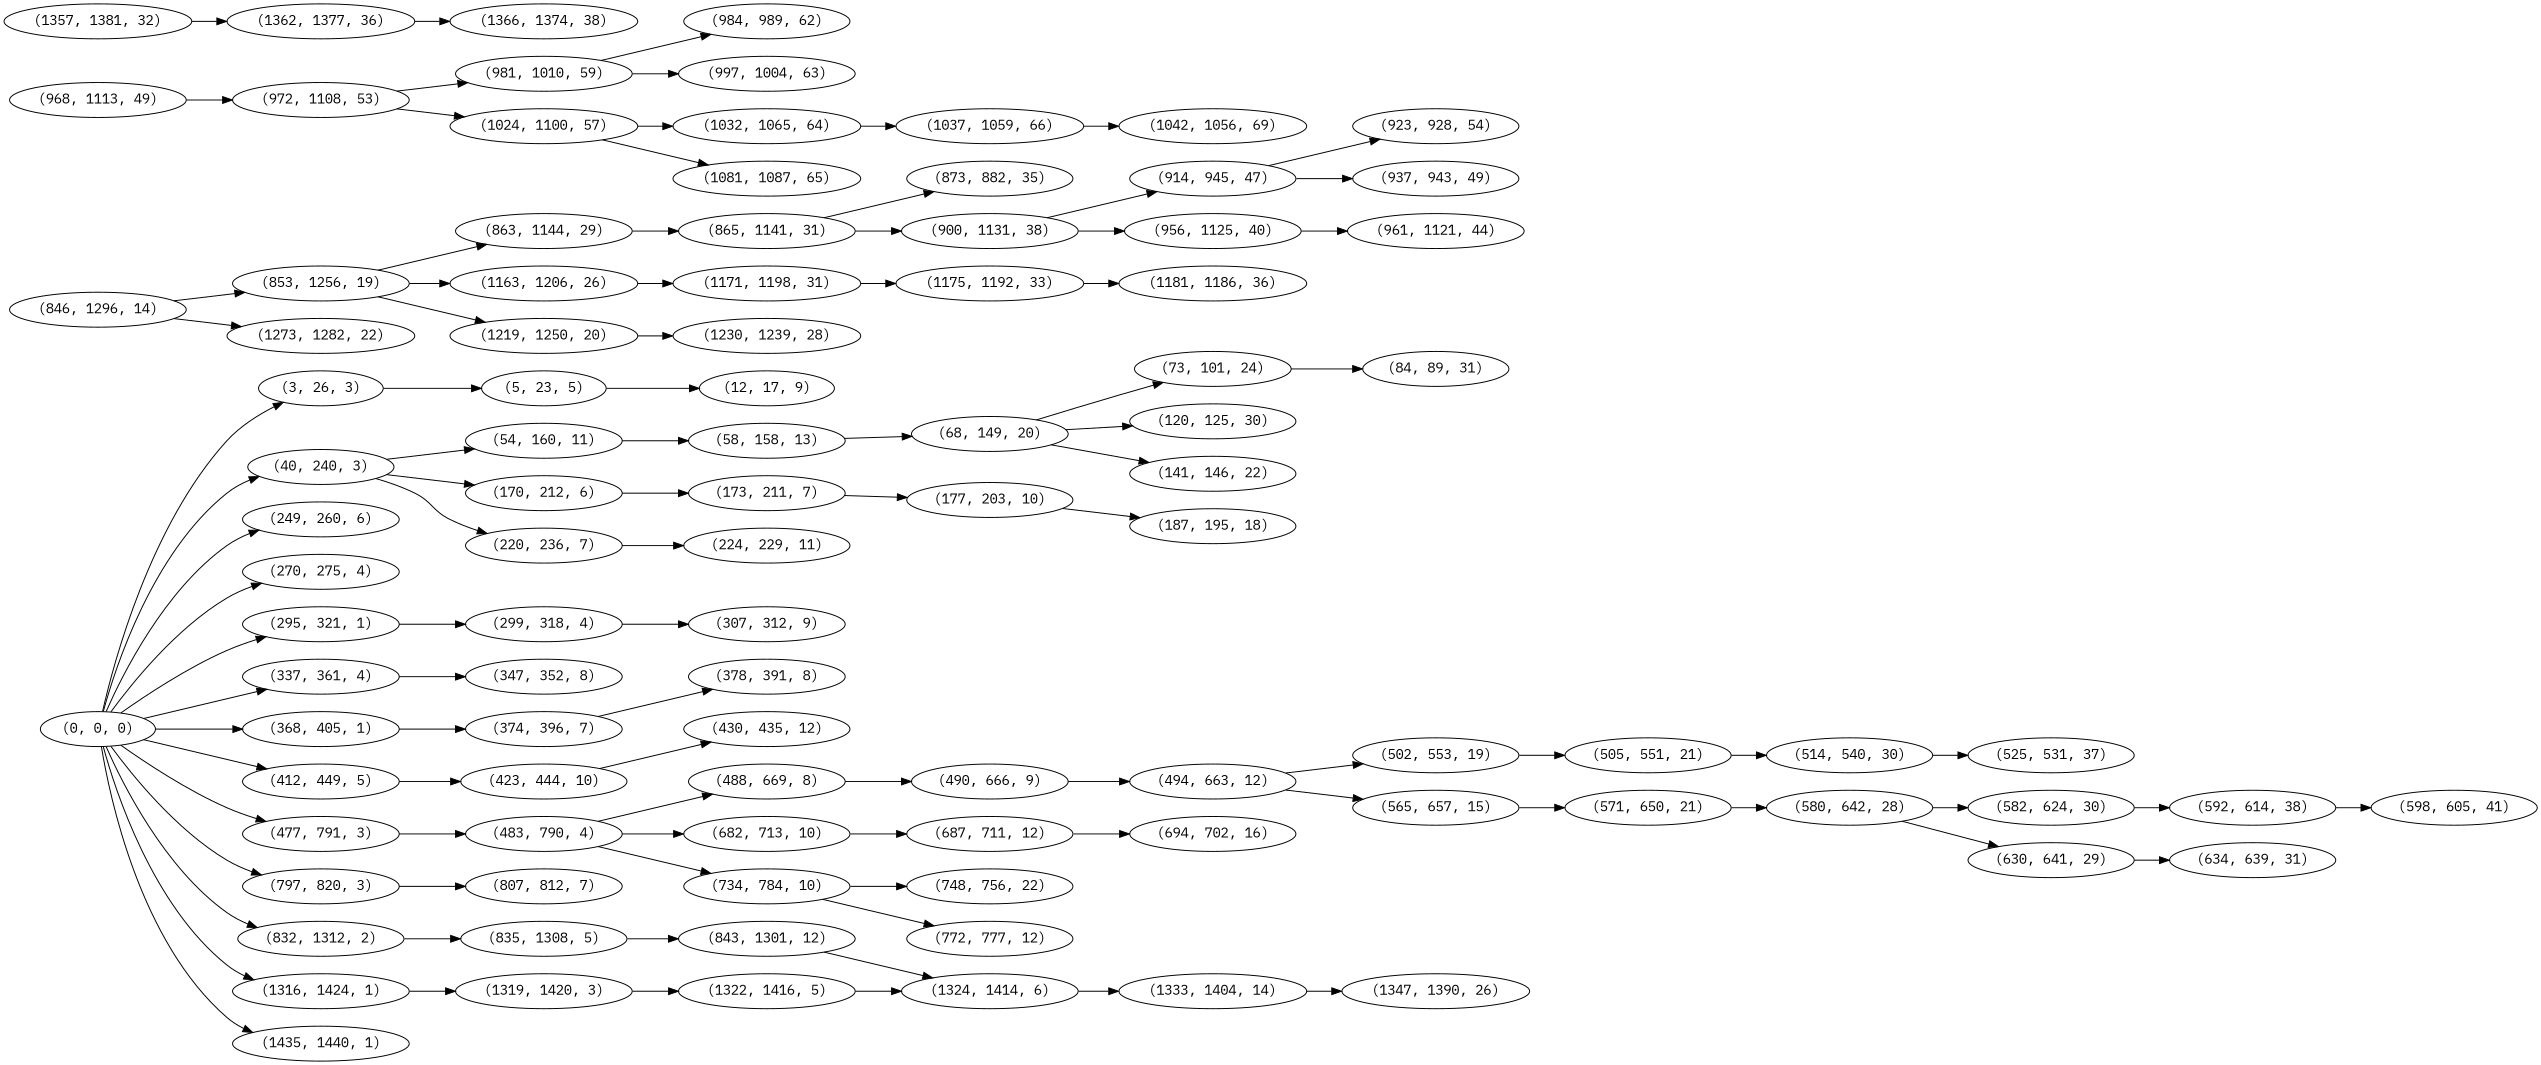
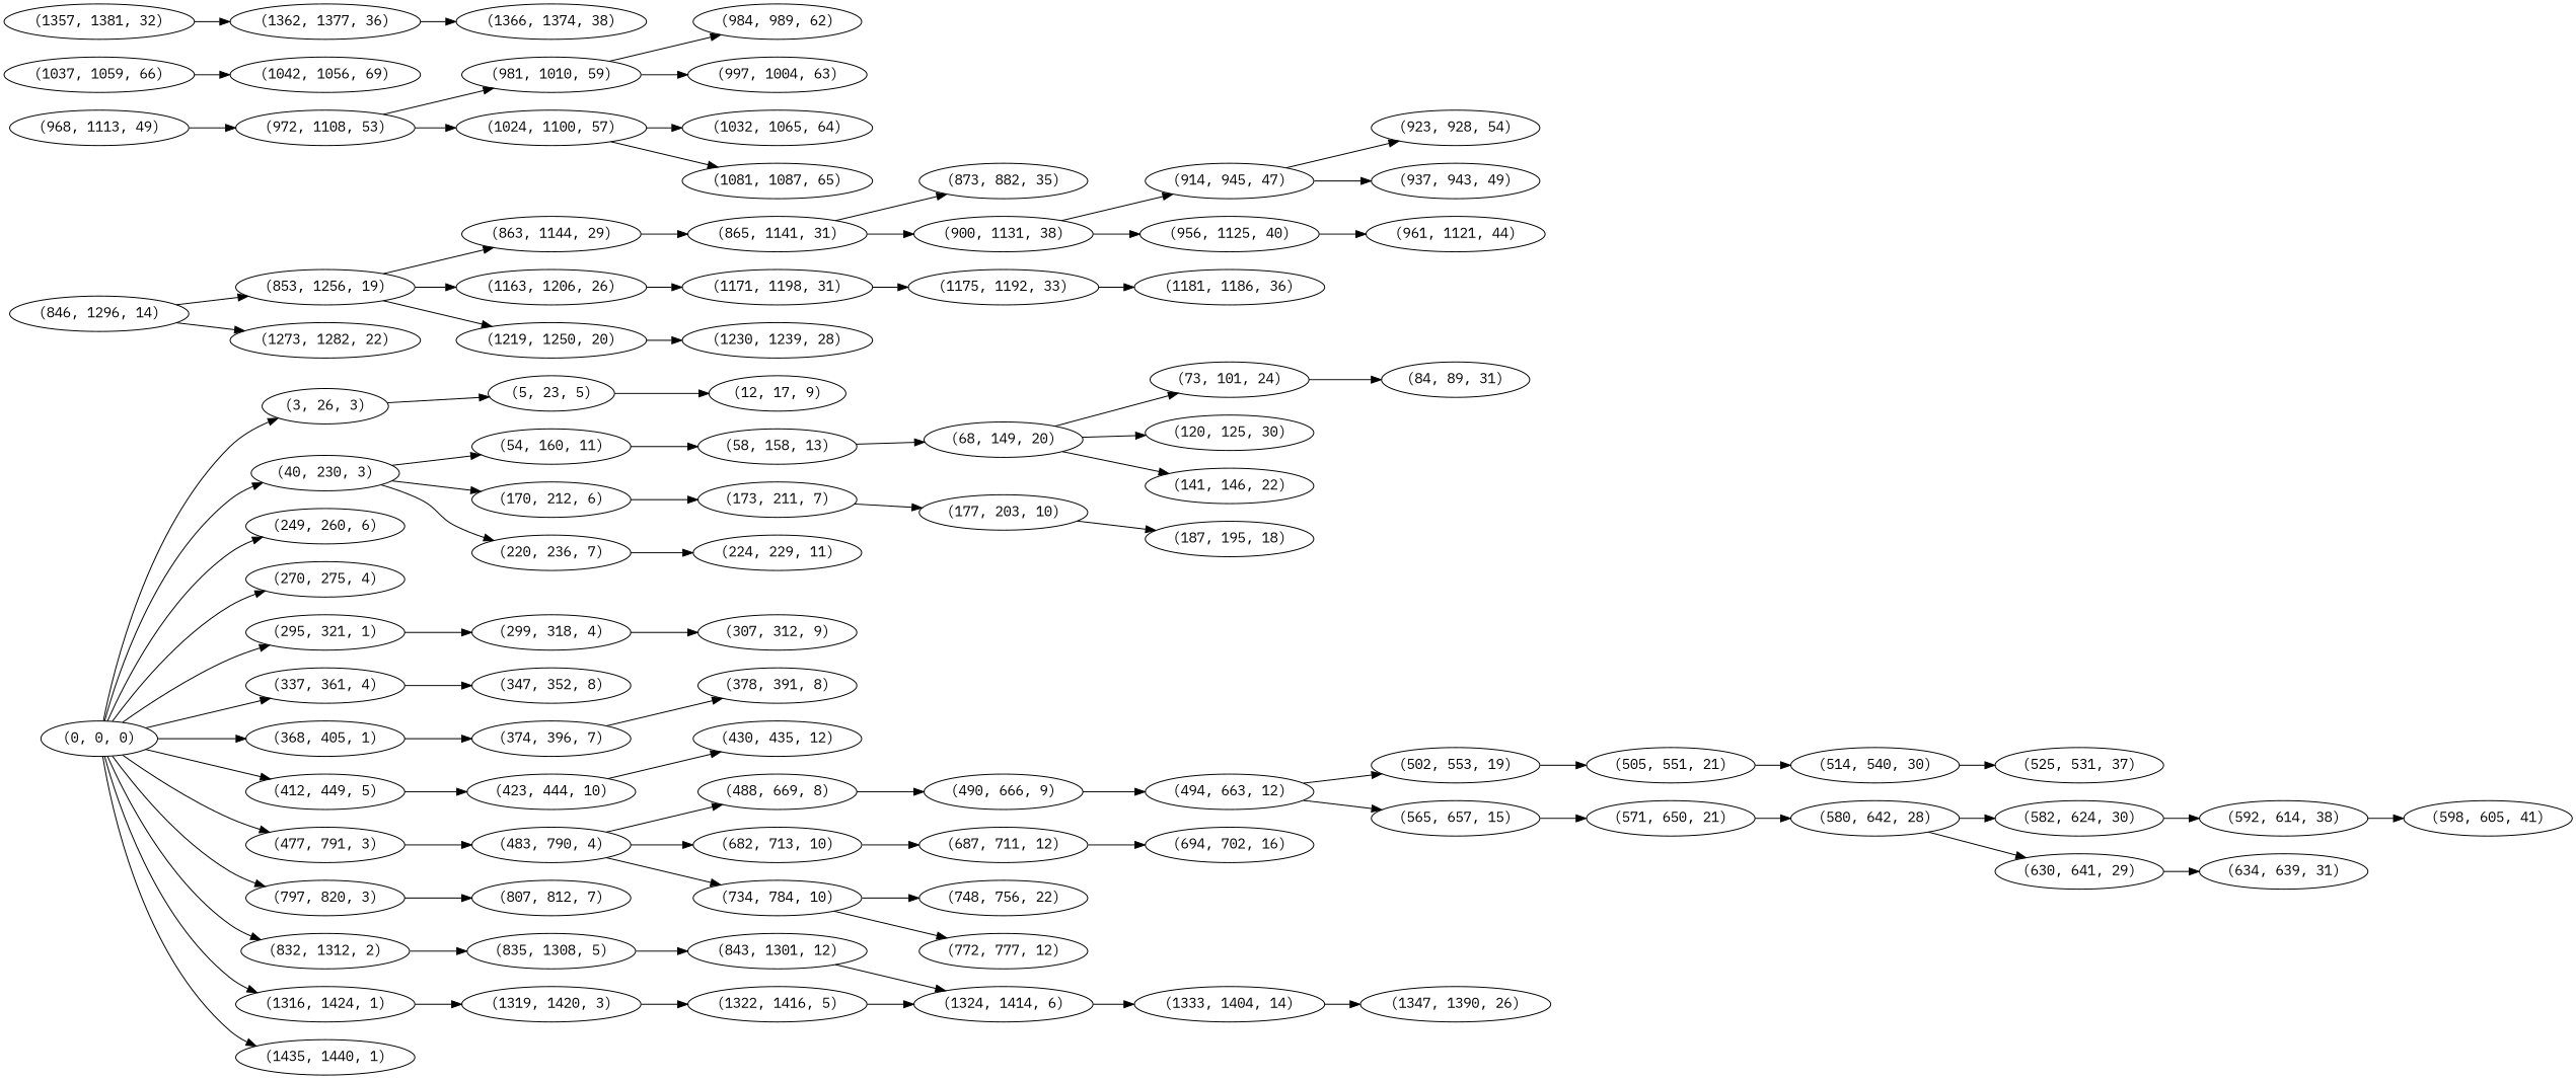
  digraph {
    fontname="IBM Plex Mono"
    rankdir=LR
    node [fontname="IBM Plex Mono"]
    edge [fontname="IBM Plex Mono"]
    "(0, 0, 0)"
    "(3, 26, 3)"
-   "(40, 240, 3)"
+   "(40, 240, 3)" [label="(40, 230, 3)"]
    "(249, 260, 6)"
    "(270, 275, 4)"
    "(295, 321, 1)"
    "(337, 361, 4)"
    "(368, 405, 1)"
    "(412, 449, 5)"
    "(477, 791, 3)"
    "(797, 820, 3)"
    "(832, 1312, 2)"
    "(1316, 1424, 1)"
    "(1435, 1440, 1)"
    "(5, 23, 5)"
    "(54, 160, 11)"
    "(170, 212, 6)"
    "(220, 236, 7)"
    "(299, 318, 4)"
    "(347, 352, 8)"
    "(374, 396, 7)"
    "(423, 444, 10)"
    "(483, 790, 4)"
    "(807, 812, 7)"
    "(835, 1308, 5)"
    "(1319, 1420, 3)"
    "(12, 17, 9)"
    "(58, 158, 13)"
    "(173, 211, 7)"
    "(224, 229, 11)"
    "(68, 149, 20)"
    "(73, 101, 24)"
    "(120, 125, 30)"
    "(141, 146, 22)"
    "(84, 89, 31)"
    "(177, 203, 10)"
    "(187, 195, 18)"
    "(307, 312, 9)"
    "(378, 391, 8)"
    "(430, 435, 12)"
    "(488, 669, 8)"
    "(682, 713, 10)"
    "(734, 784, 10)"
    "(490, 666, 9)"
    "(687, 711, 12)"
    "(748, 756, 22)"
    "(772, 777, 12)"
    "(494, 663, 12)"
    "(502, 553, 19)"
    "(565, 657, 15)"
    "(505, 551, 21)"
    "(571, 650, 21)"
    "(514, 540, 30)"
    "(525, 531, 37)"
    "(580, 642, 28)"
    "(582, 624, 30)"
    "(630, 641, 29)"
    "(592, 614, 38)"
    "(634, 639, 31)"
    "(598, 605, 41)"
    n61 [label="(694, 702, 16)"]
    "(843, 1301, 12)"
    "(1324, 1414, 6)"
    "(846, 1296, 14)"
    "(853, 1256, 19)"
    "(1273, 1282, 22)"
    "(863, 1144, 29)"
    "(1163, 1206, 26)"
    "(1219, 1250, 20)"
    "(865, 1141, 31)"
    "(1171, 1198, 31)"
    "(1230, 1239, 28)"
    "(873, 882, 35)"
    "(900, 1131, 38)"
    "(914, 945, 47)"
    "(956, 1125, 40)"
    "(923, 928, 54)"
    "(937, 943, 49)"
    "(961, 1121, 44)"
    "(968, 1113, 49)"
    "(972, 1108, 53)"
    "(981, 1010, 59)"
    "(1024, 1100, 57)"
    "(984, 989, 62)"
    "(997, 1004, 63)"
    "(1032, 1065, 64)"
    "(1081, 1087, 65)"
    "(1037, 1059, 66)"
    "(1042, 1056, 69)"
    "(1175, 1192, 33)"
    "(1181, 1186, 36)"
    "(1322, 1416, 5)"
    "(1333, 1404, 14)"
    "(1347, 1390, 26)"
    "(1357, 1381, 32)"
    "(1362, 1377, 36)"
    "(1366, 1374, 38)"
    "(0, 0, 0)" -> "(3, 26, 3)"
    "(0, 0, 0)" -> "(40, 240, 3)"
    "(0, 0, 0)" -> "(249, 260, 6)"
    "(0, 0, 0)" -> "(270, 275, 4)"
    "(0, 0, 0)" -> "(295, 321, 1)"
    "(0, 0, 0)" -> "(337, 361, 4)"
    "(0, 0, 0)" -> "(368, 405, 1)"
    "(0, 0, 0)" -> "(412, 449, 5)"
    "(0, 0, 0)" -> "(477, 791, 3)"
    "(0, 0, 0)" -> "(797, 820, 3)"
    "(0, 0, 0)" -> "(832, 1312, 2)"
    "(0, 0, 0)" -> "(1316, 1424, 1)"
    "(0, 0, 0)" -> "(1435, 1440, 1)"
    "(3, 26, 3)" -> "(5, 23, 5)"
    "(40, 240, 3)" -> "(54, 160, 11)"
    "(40, 240, 3)" -> "(170, 212, 6)"
    "(40, 240, 3)" -> "(220, 236, 7)"
    "(295, 321, 1)" -> "(299, 318, 4)"
    "(337, 361, 4)" -> "(347, 352, 8)"
    "(368, 405, 1)" -> "(374, 396, 7)"
    "(412, 449, 5)" -> "(423, 444, 10)"
    "(477, 791, 3)" -> "(483, 790, 4)"
    "(797, 820, 3)" -> "(807, 812, 7)"
    "(832, 1312, 2)" -> "(835, 1308, 5)"
    "(1316, 1424, 1)" -> "(1319, 1420, 3)"
    "(5, 23, 5)" -> "(12, 17, 9)"
    "(54, 160, 11)" -> "(58, 158, 13)"
    "(170, 212, 6)" -> "(173, 211, 7)"
    "(220, 236, 7)" -> "(224, 229, 11)"
    "(299, 318, 4)" -> "(307, 312, 9)"
    "(374, 396, 7)" -> "(378, 391, 8)"
    "(423, 444, 10)" -> "(430, 435, 12)"
    "(483, 790, 4)" -> "(488, 669, 8)"
    "(483, 790, 4)" -> "(682, 713, 10)"
    "(483, 790, 4)" -> "(734, 784, 10)"
    "(835, 1308, 5)" -> "(843, 1301, 12)"
    "(1319, 1420, 3)" -> "(1322, 1416, 5)"
    "(58, 158, 13)" -> "(68, 149, 20)"
    "(173, 211, 7)" -> "(177, 203, 10)"
    "(68, 149, 20)" -> "(73, 101, 24)"
    "(68, 149, 20)" -> "(120, 125, 30)"
    "(68, 149, 20)" -> "(141, 146, 22)"
    "(73, 101, 24)" -> "(84, 89, 31)"
    "(177, 203, 10)" -> "(187, 195, 18)"
    "(488, 669, 8)" -> "(490, 666, 9)"
    "(682, 713, 10)" -> "(687, 711, 12)"
    "(734, 784, 10)" -> "(748, 756, 22)"
    "(734, 784, 10)" -> "(772, 777, 12)"
    "(490, 666, 9)" -> "(494, 663, 12)"
    "(687, 711, 12)" -> n61
    "(494, 663, 12)" -> "(502, 553, 19)"
    "(494, 663, 12)" -> "(565, 657, 15)"
    "(502, 553, 19)" -> "(505, 551, 21)"
    "(565, 657, 15)" -> "(571, 650, 21)"
    "(505, 551, 21)" -> "(514, 540, 30)"
    "(571, 650, 21)" -> "(580, 642, 28)"
    "(514, 540, 30)" -> "(525, 531, 37)"
    "(580, 642, 28)" -> "(582, 624, 30)"
    "(580, 642, 28)" -> "(630, 641, 29)"
    "(582, 624, 30)" -> "(592, 614, 38)"
    "(630, 641, 29)" -> "(634, 639, 31)"
    "(592, 614, 38)" -> "(598, 605, 41)"
    "(843, 1301, 12)" -> "(1324, 1414, 6)"
    "(1324, 1414, 6)" -> "(1333, 1404, 14)"
    "(846, 1296, 14)" -> "(853, 1256, 19)"
    "(846, 1296, 14)" -> "(1273, 1282, 22)"
    "(853, 1256, 19)" -> "(863, 1144, 29)"
    "(853, 1256, 19)" -> "(1163, 1206, 26)"
    "(853, 1256, 19)" -> "(1219, 1250, 20)"
    "(863, 1144, 29)" -> "(865, 1141, 31)"
    "(1163, 1206, 26)" -> "(1171, 1198, 31)"
    "(1219, 1250, 20)" -> "(1230, 1239, 28)"
    "(865, 1141, 31)" -> "(873, 882, 35)"
    "(865, 1141, 31)" -> "(900, 1131, 38)"
    "(1171, 1198, 31)" -> "(1175, 1192, 33)"
    "(900, 1131, 38)" -> "(914, 945, 47)"
    "(900, 1131, 38)" -> "(956, 1125, 40)"
    "(914, 945, 47)" -> "(923, 928, 54)"
    "(914, 945, 47)" -> "(937, 943, 49)"
    "(956, 1125, 40)" -> "(961, 1121, 44)"
    "(968, 1113, 49)" -> "(972, 1108, 53)"
    "(972, 1108, 53)" -> "(981, 1010, 59)"
    "(972, 1108, 53)" -> "(1024, 1100, 57)"
    "(981, 1010, 59)" -> "(984, 989, 62)"
    "(981, 1010, 59)" -> "(997, 1004, 63)"
    "(1024, 1100, 57)" -> "(1032, 1065, 64)"
    "(1024, 1100, 57)" -> "(1081, 1087, 65)"
-   "(1032, 1065, 64)" -> "(1037, 1059, 66)"
    "(1037, 1059, 66)" -> "(1042, 1056, 69)"
    "(1175, 1192, 33)" -> "(1181, 1186, 36)"
    "(1322, 1416, 5)" -> "(1324, 1414, 6)"
    "(1333, 1404, 14)" -> "(1347, 1390, 26)"
    "(1357, 1381, 32)" -> "(1362, 1377, 36)"
    "(1362, 1377, 36)" -> "(1366, 1374, 38)"
  }
